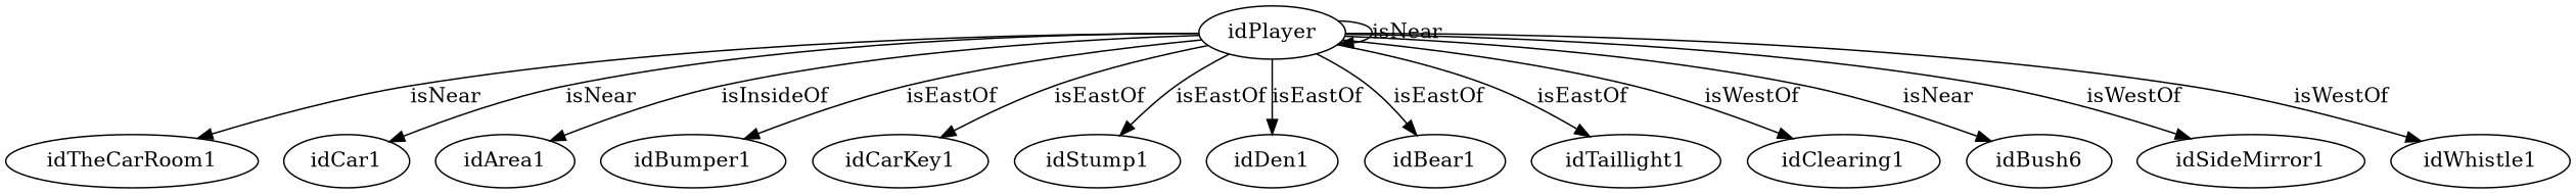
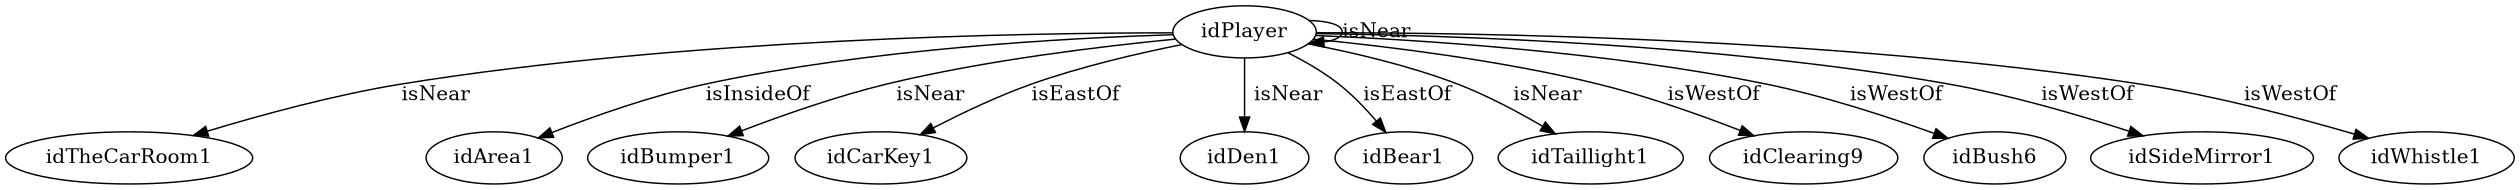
  digraph {
    node [node_type=entity_node]
    edge [edge_type=relationship]
    idPlayer
    idTheCarRoom1
-   idCar1
    idArea1
    idBumper1
    idCarKey1
-   idStump1
    idDen1
    idBear1
    idTaillight1
-   idClearing1
+   idClearing1 [label=idClearing9]
    n12 [label=idBush6]
    idSideMirror1
    idWhistle1
    idPlayer -> idPlayer [label=isNear]
    idPlayer -> idTheCarRoom1 [label=isNear]
-   idPlayer -> idCar1 [label=isNear]
    idPlayer -> idArea1 [label=isInsideOf]
-   idPlayer -> idBumper1 [label=isEastOf]
+   idPlayer -> idBumper1 [label=isNear]
    idPlayer -> idCarKey1 [label=isEastOf]
-   idPlayer -> idStump1 [label=isEastOf]
-   idPlayer -> idDen1 [label=isEastOf]
+   idPlayer -> idDen1 [label=isNear]
    idPlayer -> idBear1 [label=isEastOf]
-   idPlayer -> idTaillight1 [label=isEastOf]
+   idPlayer -> idTaillight1 [label=isNear]
    idPlayer -> idClearing1 [label=isWestOf]
-   idPlayer -> n12 [label=isNear]
+   idPlayer -> n12 [label=isWestOf]
    idPlayer -> idSideMirror1 [label=isWestOf]
    idPlayer -> idWhistle1 [label=isWestOf]
  }
